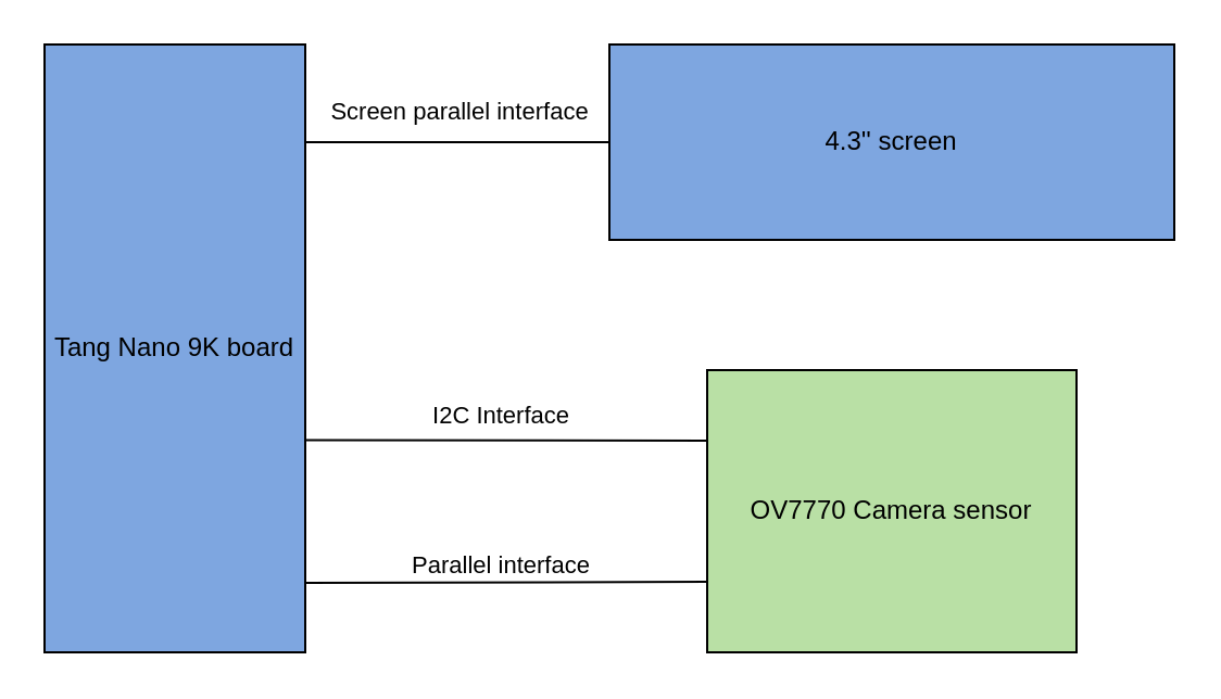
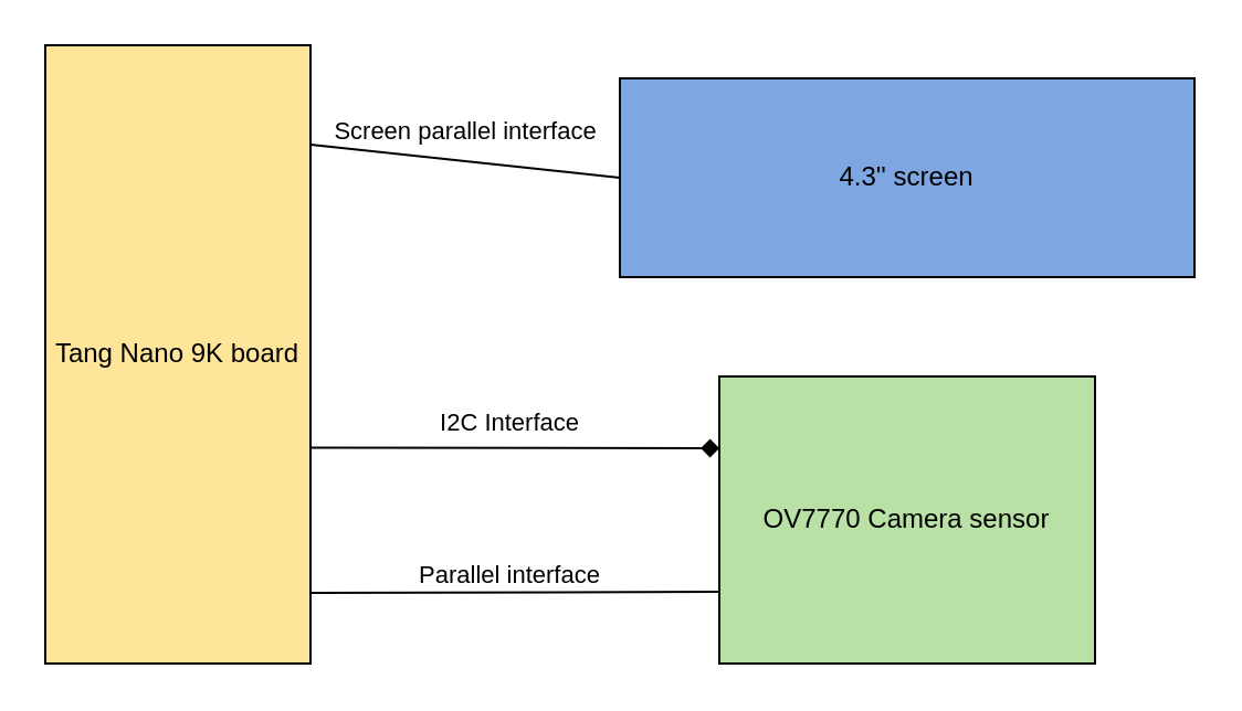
  <mxCell id="0" />
  <mxCell id="1" parent="0" />
- <mxCell id="2" value="Tang Nano 9K board" style="rounded=0;whiteSpace=wrap;html=1;fillColor=#7ea6e0;" vertex="1" parent="1"><mxGeometry x="20" y="20" width="120" height="280" as="geometry" /></mxCell>
- <mxCell id="3" value="4.3'' screen" style="rounded=0;whiteSpace=wrap;html=1;fillColor=#7EA6E0;" vertex="1" parent="1"><mxGeometry x="280" y="20" width="260" height="90" as="geometry" /></mxCell>
+ <mxCell id="2" value="Tang Nano 9K board" style="rounded=0;whiteSpace=wrap;html=1;fillColor=#FFE599;" vertex="1" parent="1"><mxGeometry x="20" y="20" width="120" height="280" as="geometry" /></mxCell>
+ <mxCell id="3" value="4.3'' screen" style="rounded=0;whiteSpace=wrap;html=1;fillColor=#7EA6E0;" vertex="1" parent="1"><mxGeometry x="280" y="35" width="260" height="90" as="geometry" /></mxCell>
  <mxCell id="4" value="OV7770 Camera sensor" style="rounded=0;whiteSpace=wrap;html=1;fillColor=#B9E0A5;" vertex="1" parent="1"><mxGeometry x="325" y="170" width="170" height="130" as="geometry" /></mxCell>
  <mxCell id="5" value="" style="endArrow=none;html=1;rounded=0;entryX=0;entryY=0.5;entryDx=0;entryDy=0;" edge="1" parent="1" target="3"><mxGeometry width="50" height="50" relative="1" as="geometry"><mxPoint x="140" y="65" as="sourcePoint" /><mxPoint x="290" y="180" as="targetPoint" /></mxGeometry></mxCell>
  <mxCell id="6" value="Screen parallel interface" style="edgeLabel;html=1;align=center;verticalAlign=middle;resizable=0;points=[];" vertex="1" connectable="0" parent="5"><mxGeometry x="0.157" y="-5" relative="1" as="geometry"><mxPoint x="-11" y="-20" as="offset" /></mxGeometry></mxCell>
- <mxCell id="7" value="" style="endArrow=none;html=1;rounded=0;exitX=1;exitY=0.651;exitDx=0;exitDy=0;exitPerimeter=0;entryX=0;entryY=0.25;entryDx=0;entryDy=0;" edge="1" parent="1" source="2" target="4"><mxGeometry width="50" height="50" relative="1" as="geometry"><mxPoint x="240" y="230" as="sourcePoint" /><mxPoint x="290" y="180" as="targetPoint" /></mxGeometry></mxCell>
+ <mxCell id="7" value="" style="endArrow=diamond;html=1;rounded=0;exitX=1;exitY=0.651;exitDx=0;exitDy=0;exitPerimeter=0;entryX=0;entryY=0.25;entryDx=0;entryDy=0;" edge="1" parent="1" source="2" target="4"><mxGeometry width="50" height="50" relative="1" as="geometry"><mxPoint x="240" y="230" as="sourcePoint" /><mxPoint x="290" y="180" as="targetPoint" /></mxGeometry></mxCell>
  <mxCell id="8" value="I2C Interface" style="edgeLabel;html=1;align=center;verticalAlign=middle;resizable=0;points=[];" vertex="1" connectable="0" parent="7"><mxGeometry x="-0.2" relative="1" as="geometry"><mxPoint x="16" y="-12" as="offset" /></mxGeometry></mxCell>
  <mxCell id="9" value="" style="endArrow=none;html=1;rounded=0;exitX=0;exitY=0.75;exitDx=0;exitDy=0;" edge="1" parent="1" source="4"><mxGeometry width="50" height="50" relative="1" as="geometry"><mxPoint x="180" y="270" as="sourcePoint" /><mxPoint x="140" y="268" as="targetPoint" /></mxGeometry></mxCell>
  <mxCell id="10" value="Parallel interface" style="edgeLabel;html=1;align=center;verticalAlign=middle;resizable=0;points=[];" vertex="1" connectable="0" parent="9"><mxGeometry x="0.07" y="-2" relative="1" as="geometry"><mxPoint x="4" y="-6" as="offset" /></mxGeometry></mxCell>
